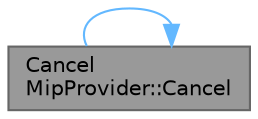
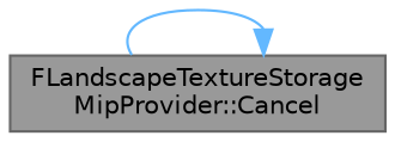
  digraph {
    rankdir=LR
-   n1 [color=gray40 fillcolor=grey60 fontcolor=black fontname=Helvetica fontsize=10 height=0.2 label="Cancel\lMipProvider::Cancel" shape=box style=filled width=0.4]
+   n1 [color=gray40 fillcolor=grey60 fontcolor=black fontname=Helvetica fontsize=10 height=0.2 label="FLandscapeTextureStorage\lMipProvider::Cancel" shape=box style=filled width=0.4]
    n1 -> n1 [color=steelblue1 fontname=Helvetica fontsize=10 labelfontname=Helvetica labelfontsize=10 style=solid]
  }
